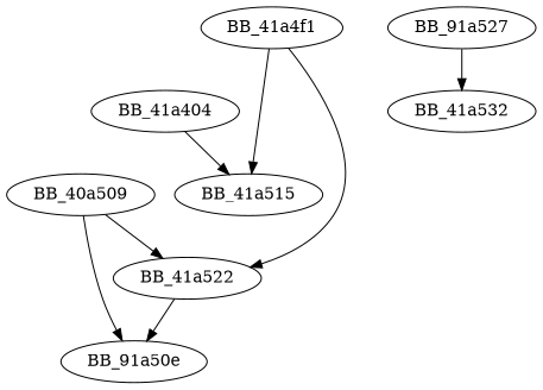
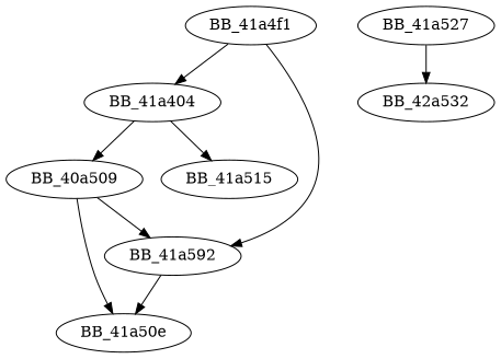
  digraph {
    n1 [label=BB_41a4f1]
    n2 [label=BB_41a404]
-   BB_41a522
+   BB_41a522 [label=BB_41a592]
    n4 [label=BB_40a509]
    BB_41a515
-   BB_41a50e [label=BB_91a50e]
-   BB_41a527 [label=BB_91a527]
-   BB_41a532
-   n1 -> BB_41a515
+   BB_41a50e
+   BB_41a527
+   BB_41a532 [label=BB_42a532]
+   n1 -> n2
    n1 -> BB_41a522
+   n2 -> n4
    n2 -> BB_41a515
    BB_41a522 -> BB_41a50e
    n4 -> BB_41a522
    n4 -> BB_41a50e
    BB_41a527 -> BB_41a532
  }
